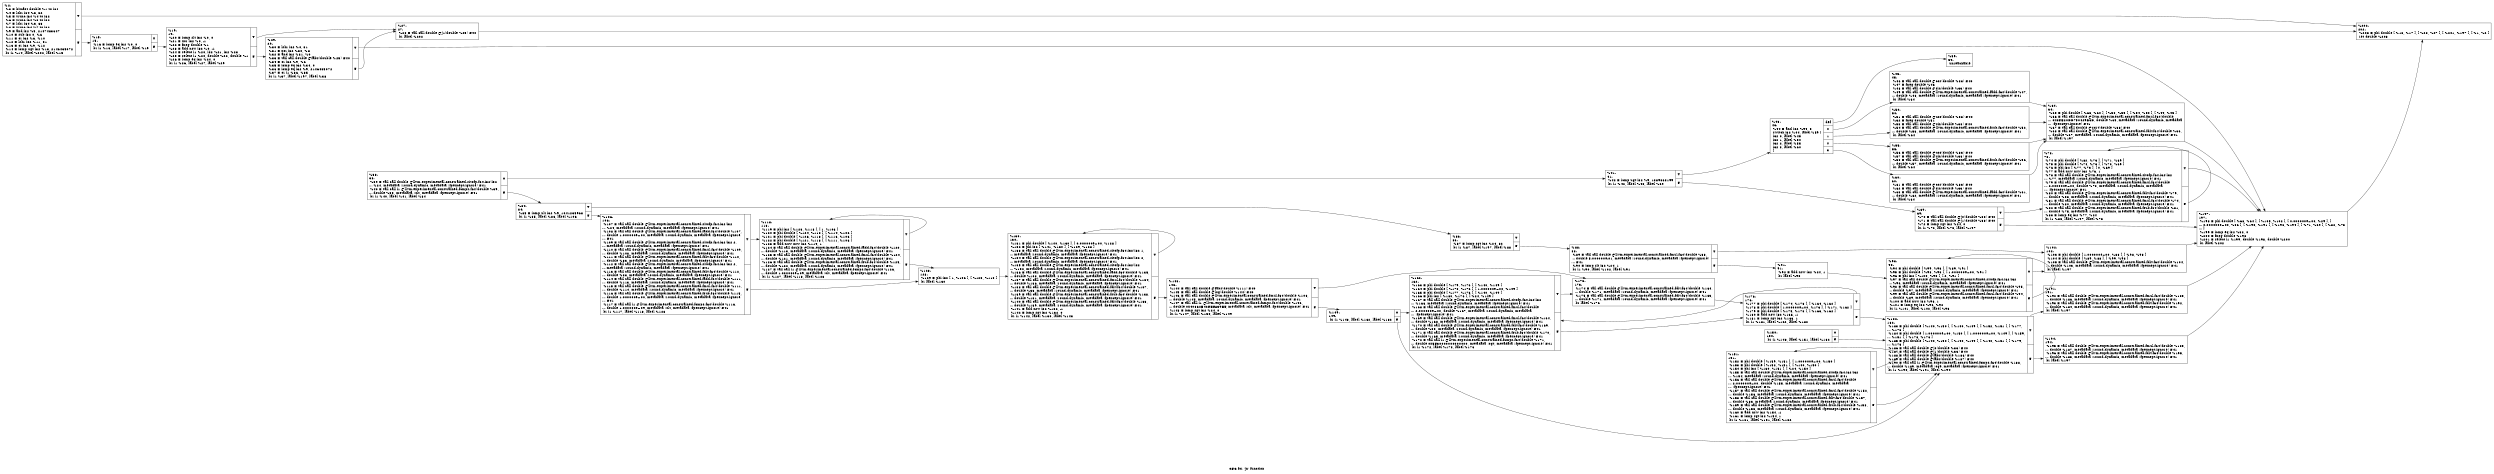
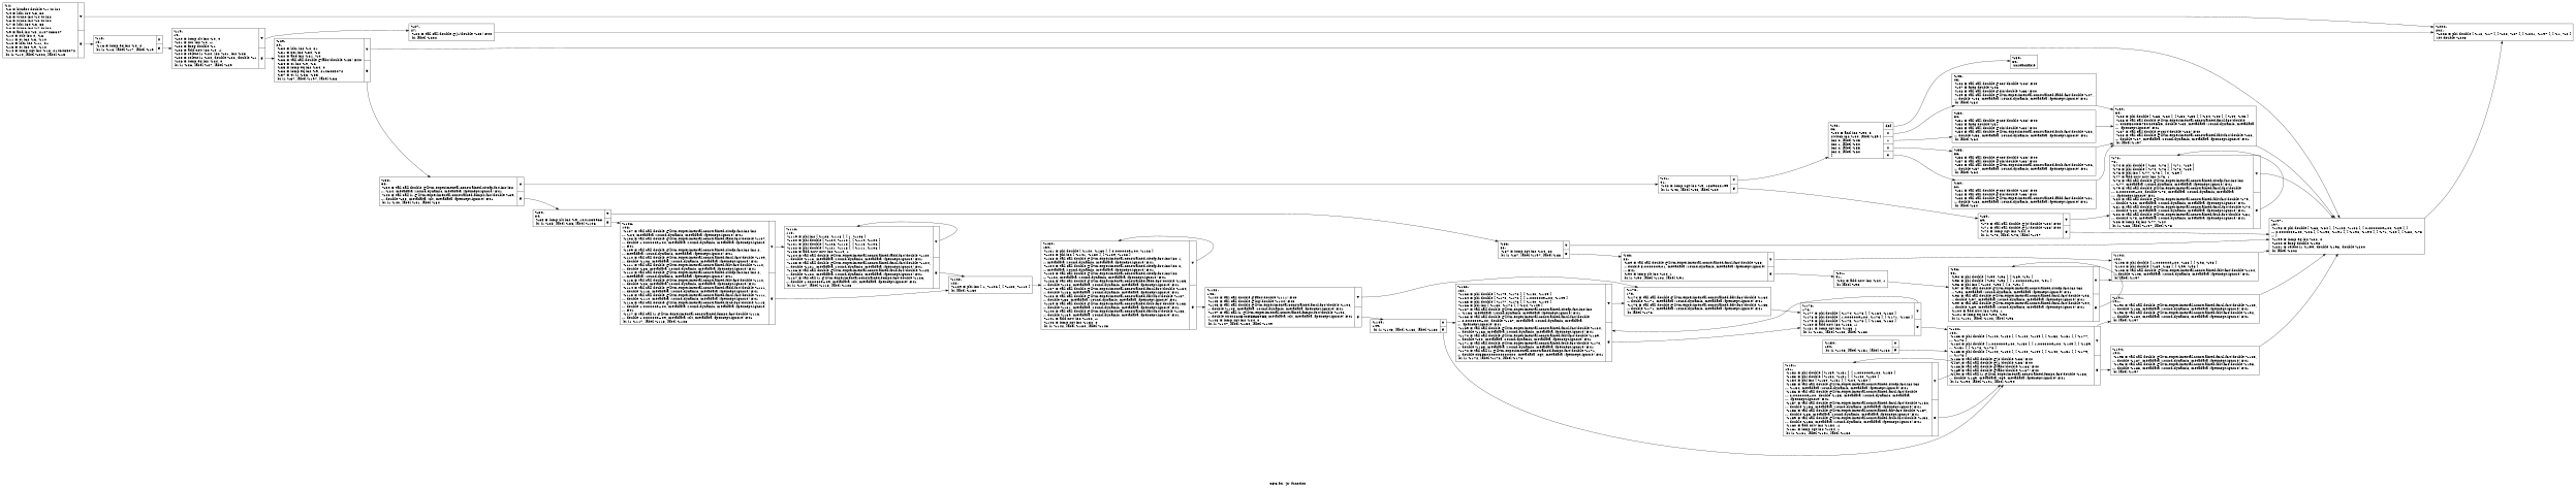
  digraph {
    label="CFG for 'jn' function"
    rankdir=LR
    node [shape=record]
    edge [tailport=s0]
    n1 [label="{%2:\l  %3 = bitcast double %1 to i64\l  %4 = lshr i64 %3, 32\l  %5 = trunc i64 %4 to i32\l  %6 = trunc i64 %3 to i32\l  %7 = lshr i64 %3, 63\l  %8 = trunc i64 %7 to i32\l  %9 = and i32 %5, 2147483647\l  %10 = sub i32 0, %6\l  %11 = or i32 %6, %10\l  %12 = lshr i32 %11, 31\l  %13 = or i32 %9, %12\l  %14 = icmp ugt i32 %13, 2146435072\l  br i1 %14, label %202, label %15\l|{<s0>T|<s1>F}}"]
    n2 [label="{%202:\l202:                                              \l  %203 = phi double [ %18, %17 ], [ %28, %27 ], [ %201, %197 ], [ %1, %2 ]\l  ret double %203\l}"]
    n3 [label="{%15:\l15:                                               \l  %16 = icmp eq i32 %0, 0\l  br i1 %16, label %17, label %19\l|{<s0>T|<s1>F}}"]
    n4 [label="{%19:\l19:                                               \l  %20 = icmp slt i32 %0, 0\l  %21 = xor i32 %0, -1\l  %22 = fneg double %1\l  %23 = add nsw i32 %0, -1\l  %24 = select i1 %20, i32 %21, i32 %23\l  %25 = select i1 %20, double %22, double %1\l  %26 = icmp eq i32 %24, 0\l  br i1 %26, label %27, label %29\l|{<s0>T|<s1>F}}"]
    n5 [label="{%27:\l27:                                               \l  %28 = tail call double @j1(double %25) #40\l  br label %202\l}"]
    n6 [label="{%29:\l29:                                               \l  %30 = lshr i32 %0, 31\l  %31 = xor i32 %30, %8\l  %32 = and i32 %31, %0\l  %33 = tail call double @fabs(double %25) #40\l  %34 = or i32 %9, %6\l  %35 = icmp eq i32 %34, 0\l  %36 = icmp eq i32 %9, 2146435072\l  %37 = or i1 %36, %35\l  br i1 %37, label %197, label %38\l|{<s0>T|<s1>F}}"]
    n7 [label="{%197:\l197:                                              \l  %198 = phi double [ %68, %64 ], [ %105, %102 ], [ 0.000000e+00, %29 ], [\l... 0.000000e+00, %86 ], [ %193, %191 ], [ %196, %194 ], [ %71, %69 ], [ %82, %73\l... ]\l  %199 = icmp eq i32 %32, 0\l  %200 = fneg double %198\l  %201 = select i1 %199, double %198, double %200\l  br label %202\l}"]
    n8 [label="{%38:\l38:                                               \l  %39 = tail call double @llvm.experimental.constrained.sitofp.f64.i32(i32\l... %24, metadata !round.dynamic, metadata !fpexcept.ignore) #41\l  %40 = tail call i1 @llvm.experimental.constrained.fcmps.f64(double %39,\l... double %33, metadata !olt, metadata !fpexcept.ignore) #41\l  br i1 %40, label %41, label %84\l|{<s0>T|<s1>F}}"]
    n9 [label="{%41:\l41:                                               \l  %42 = icmp ugt i32 %9, 1389363199\l  br i1 %42, label %43, label %69\l|{<s0>T|<s1>F}}"]
    n10 [label="{%84:\l84:                                               \l  %85 = icmp ult i32 %9, 1041235968\l  br i1 %85, label %86, label %106\l|{<s0>T|<s1>F}}"]
    n11 [label="{%43:\l43:                                               \l  %44 = and i32 %94, 3\l  switch i32 %44, label %59 [\l    i32 0, label %45\l    i32 1, label %50\l    i32 2, label %55\l    i32 3, label %60\l  ]\l|{<s0>def|<s1>0|<s2>1|<s3>2|<s4>3}}"]
    n12 [label="{%69:\l69:                                               \l  %70 = tail call double @j0(double %33) #40\l  %71 = tail call double @j1(double %33) #40\l  %72 = icmp sgt i32 %24, 0\l  br i1 %72, label %73, label %197\l|{<s0>T|<s1>F}}"]
    n13 [label="{%86:\l86:                                               \l  %87 = icmp sgt i32 %24, 32\l  br i1 %87, label %197, label %88\l|{<s0>T|<s1>F}}"]
    n14 [label="{%106:\l106:                                              \l  %107 = tail call double @llvm.experimental.constrained.sitofp.f64.i32(i32\l... %24, metadata !round.dynamic, metadata !fpexcept.ignore) #41\l  %108 = tail call double @llvm.experimental.constrained.fadd.f64(double %107,\l... double 1.000000e+00, metadata !round.dynamic, metadata !fpexcept.ignore)\l... #41\l  %109 = tail call double @llvm.experimental.constrained.sitofp.f64.i32(i32 2,\l... metadata !round.dynamic, metadata !fpexcept.ignore) #41\l  %110 = tail call double @llvm.experimental.constrained.fmul.f64(double %109,\l... double %108, metadata !round.dynamic, metadata !fpexcept.ignore) #41\l  %111 = tail call double @llvm.experimental.constrained.fdiv.f64(double %110,\l... double %33, metadata !round.dynamic, metadata !fpexcept.ignore) #41\l  %112 = tail call double @llvm.experimental.constrained.sitofp.f64.i32(i32 2,\l... metadata !round.dynamic, metadata !fpexcept.ignore) #41\l  %113 = tail call double @llvm.experimental.constrained.fdiv.f64(double %112,\l... double %33, metadata !round.dynamic, metadata !fpexcept.ignore) #41\l  %114 = tail call double @llvm.experimental.constrained.fadd.f64(double %111,\l... double %113, metadata !round.dynamic, metadata !fpexcept.ignore) #41\l  %115 = tail call double @llvm.experimental.constrained.fmul.f64(double %111,\l... double %114, metadata !round.dynamic, metadata !fpexcept.ignore) #41\l  %116 = tail call double @llvm.experimental.constrained.fsub.f64(double %115,\l... double 1.000000e+00, metadata !round.dynamic, metadata !fpexcept.ignore)\l... #41\l  %117 = tail call i1 @llvm.experimental.constrained.fcmps.f64(double %116,\l... double 1.000000e+09, metadata !olt, metadata !fpexcept.ignore) #41\l  br i1 %117, label %118, label %128\l|{<s0>T|<s1>F}}"]
    n15 [label="{%59:\l59:                                               \l  unreachable\l}"]
    n16 [label="{%45:\l45:                                               \l  %46 = tail call double @cos(double %33) #40\l  %47 = fneg double %46\l  %48 = tail call double @sin(double %33) #40\l  %49 = tail call double @llvm.experimental.constrained.fadd.f64(double %47,\l... double %48, metadata !round.dynamic, metadata !fpexcept.ignore) #41\l  br label %64\l}"]
    n17 [label="{%50:\l50:                                               \l  %51 = tail call double @cos(double %33) #40\l  %32 = fneg double %51\l  %53 = tail call double @sin(double %33) #40\l  %54 = tail call double @llvm.experimental.constrained.fsub.f64(double %52,\l... double %53, metadata !round.dynamic, metadata !fpexcept.ignore) #41\l  br label %64\l}"]
    n18 [label="{%55:\l55:                                               \l  %56 = tail call double @cos(double %33) #40\l  %57 = tail call double @sin(double %33) #40\l  %58 = tail call double @llvm.experimental.constrained.fsub.f64(double %56,\l... double %57, metadata !round.dynamic, metadata !fpexcept.ignore) #41\l  br label %64\l}"]
    n19 [label="{%60:\l60:                                               \l  %61 = tail call double @cos(double %33) #40\l  %62 = tail call double @sin(double %33) #40\l  %63 = tail call double @llvm.experimental.constrained.fadd.f64(double %61,\l... double %62, metadata !round.dynamic, metadata !fpexcept.ignore) #41\l  br label %64\l}"]
    n20 [label="{%73:\l73:                                               \l  %74 = phi double [ %82, %73 ], [ %71, %69 ]\l  %75 = phi double [ %74, %73 ], [ %70, %69 ]\l  %76 = phi i32 [ %77, %73 ], [ 0, %69 ]\l  %77 = add nuw nsw i32 %76, 1\l  %78 = tail call double @llvm.experimental.constrained.sitofp.f64.i32(i32\l... %77, metadata !round.dynamic, metadata !fpexcept.ignore) #41\l  %79 = tail call double @llvm.experimental.constrained.fmul.f64(double\l... 2.000000e+00, double %78, metadata !round.dynamic, metadata\l... !fpexcept.ignore) #41\l  %80 = tail call double @llvm.experimental.constrained.fdiv.f64(double %79,\l... double %33, metadata !round.dynamic, metadata !fpexcept.ignore) #41\l  %81 = tail call double @llvm.experimental.constrained.fmul.f64(double %74,\l... double %80, metadata !round.dynamic, metadata !fpexcept.ignore) #41\l  %82 = tail call double @llvm.experimental.constrained.fsub.f64(double %81,\l... double %75, metadata !round.dynamic, metadata !fpexcept.ignore) #41\l  %83 = icmp eq i32 %77, %24\l  br i1 %83, label %197, label %73\l|{<s0>T|<s1>F}}"]
    n21 [label="{%88:\l88:                                               \l  %89 = tail call double @llvm.experimental.constrained.fmul.f64(double %33,\l... double 5.000000e-01, metadata !round.dynamic, metadata !fpexcept.ignore)\l... #41\l  %90 = icmp slt i32 %24, 1\l  br i1 %90, label %102, label %91\l|{<s0>T|<s1>F}}"]
    n22 [label="{%118:\l118:                                              \l  %119 = phi i32 [ %123, %118 ], [ 1, %106 ]\l  %120 = phi double [ %124, %118 ], [ %114, %106 ]\l  %121 = phi double [ %126, %118 ], [ %116, %106 ]\l  %122 = phi double [ %121, %118 ], [ %111, %106 ]\l  %123 = add nuw nsw i32 %119, 1\l  %124 = tail call double @llvm.experimental.constrained.fadd.f64(double %120,\l... double %113, metadata !round.dynamic, metadata !fpexcept.ignore) #41\l  %125 = tail call double @llvm.experimental.constrained.fmul.f64(double %124,\l... double %121, metadata !round.dynamic, metadata !fpexcept.ignore) #41\l  %126 = tail call double @llvm.experimental.constrained.fsub.f64(double %125,\l... double %122, metadata !round.dynamic, metadata !fpexcept.ignore) #41\l  %127 = tail call i1 @llvm.experimental.constrained.fcmps.f64(double %126,\l... double 1.000000e+09, metadata !olt, metadata !fpexcept.ignore) #41\l  br i1 %127, label %118, label %128\l|{<s0>T|<s1>F}}"]
    n23 [label="{%128:\l128:                                              \l  %129 = phi i32 [ 1, %106 ], [ %123, %118 ]\l  br label %130\l}"]
    n24 [label="{%64:\l64:                                               \l  %65 = phi double [ %63, %60 ], [ %58, %55 ], [ %54, %50 ], [ %49, %45 ]\l  %66 = tail call double @llvm.experimental.constrained.fmul.f64(double\l... 0x3FE20DD750429B6D, double %65, metadata !round.dynamic, metadata\l... !fpexcept.ignore) #41\l  %67 = tail call double @sqrt(double %33) #40\l  %68 = tail call double @llvm.experimental.constrained.fdiv.f64(double %66,\l... double %67, metadata !round.dynamic, metadata !fpexcept.ignore) #41\l  br label %197\l}"]
    n25 [label="{%102:\l102:                                              \l  %103 = phi double [ 1.000000e+00, %88 ], [ %98, %93 ]\l  %104 = phi double [ %89, %88 ], [ %99, %93 ]\l  %105 = tail call double @llvm.experimental.constrained.fdiv.f64(double %104,\l... double %103, metadata !round.dynamic, metadata !fpexcept.ignore) #41\l  br label %197\l}"]
    n26 [label="{%91:\l91:                                               \l  %92 = add nsw i32 %24, 1\l  br label %93\l}"]
    n27 [label="{%130:\l130:                                              \l  %131 = phi double [ %140, %130 ], [ 0.000000e+00, %128 ]\l  %132 = phi i32 [ %141, %130 ], [ %129, %128 ]\l  %133 = tail call double @llvm.experimental.constrained.sitofp.f64.i32(i32 1,\l... metadata !round.dynamic, metadata !fpexcept.ignore) #41\l  %134 = tail call double @llvm.experimental.constrained.sitofp.f64.i32(i32 2,\l... metadata !round.dynamic, metadata !fpexcept.ignore) #41\l  %135 = tail call double @llvm.experimental.constrained.sitofp.f64.i32(i32\l... %132, metadata !round.dynamic, metadata !fpexcept.ignore) #41\l  %136 = tail call double @llvm.experimental.constrained.fadd.f64(double %135,\l... double %108, metadata !round.dynamic, metadata !fpexcept.ignore) #41\l  %137 = tail call double @llvm.experimental.constrained.fmul.f64(double %134,\l... double %136, metadata !round.dynamic, metadata !fpexcept.ignore) #41\l  %138 = tail call double @llvm.experimental.constrained.fdiv.f64(double %137,\l... double %33, metadata !round.dynamic, metadata !fpexcept.ignore) #41\l  %139 = tail call double @llvm.experimental.constrained.fsub.f64(double %138,\l... double %131, metadata !round.dynamic, metadata !fpexcept.ignore) #41\l  %140 = tail call double @llvm.experimental.constrained.fdiv.f64(double %133,\l... double %139, metadata !round.dynamic, metadata !fpexcept.ignore) #41\l  %141 = add nsw i32 %132, -1\l  %142 = icmp sgt i32 %132, 0\l  br i1 %142, label %130, label %143\l|{<s0>T|<s1>F}}"]
    n28 [label="{%93:\l93:                                               \l  %94 = phi double [ %99, %93 ], [ %89, %91 ]\l  %95 = phi double [ %98, %93 ], [ 1.000000e+00, %91 ]\l  %96 = phi i32 [ %100, %93 ], [ 2, %91 ]\l  %97 = tail call double @llvm.experimental.constrained.sitofp.f64.i32(i32\l... %96, metadata !round.dynamic, metadata !fpexcept.ignore) #41\l  %98 = tail call double @llvm.experimental.constrained.fmul.f64(double %95,\l... double %97, metadata !round.dynamic, metadata !fpexcept.ignore) #41\l  %99 = tail call double @llvm.experimental.constrained.fmul.f64(double %94,\l... double %89, metadata !round.dynamic, metadata !fpexcept.ignore) #41\l  %100 = add nuw i32 %96, 1\l  %101 = icmp eq i32 %96, %92\l  br i1 %101, label %102, label %93\l|{<s0>T|<s1>F}}"]
    n29 [label="{%143:\l143:                                              \l  %144 = tail call double @fabs(double %111) #40\l  %145 = tail call double @log(double %144) #40\l  %146 = tail call double @llvm.experimental.constrained.fmul.f64(double %108,\l... double %145, metadata !round.dynamic, metadata !fpexcept.ignore) #41\l  %147 = tail call i1 @llvm.experimental.constrained.fcmps.f64(double %146,\l... double 0x40862E42FEFA39EF, metadata !olt, metadata !fpexcept.ignore) #41\l  %148 = icmp sgt i32 %24, 0\l  br i1 %147, label %150, label %149\l|{<s0>T|<s1>F}}"]
    n30 [label="{%149:\l149:                                              \l  br i1 %148, label %162, label %182\l|{<s0>T|<s1>F}}"]
    n31 [label="{%173:\l173:                                              \l  %174 = tail call double @llvm.experimental.constrained.fdiv.f64(double %164,\l... double %171, metadata !round.dynamic, metadata !fpexcept.ignore) #41\l  %175 = tail call double @llvm.experimental.constrained.fdiv.f64(double %163,\l... double %171, metadata !round.dynamic, metadata !fpexcept.ignore) #41\l  br label %176\l}"]
    n32 [label="{%150:\l150:                                              \l  br i1 %148, label %151, label %182\l|{<s0>T|<s1>F}}"]
    n33 [label="{%182:\l182:                                              \l  %183 = phi double [ %140, %150 ], [ %140, %149 ], [ %152, %151 ], [ %177,\l... %176 ]\l  %184 = phi double [ 1.000000e+00, %150 ], [ 1.000000e+00, %149 ], [ %159,\l... %151 ], [ %178, %176 ]\l  %185 = phi double [ %140, %150 ], [ %140, %149 ], [ %140, %151 ], [ %179,\l... %176 ]\l  %186 = tail call double @j0(double %33) #40\l  %187 = tail call double @j1(double %33) #40\l  %188 = tail call double @fabs(double %186) #40\l  %189 = tail call double @fabs(double %187) #40\l  %190 = tail call i1 @llvm.experimental.constrained.fcmps.f64(double %188,\l... double %189, metadata !oge, metadata !fpexcept.ignore) #41\l  br i1 %190, label %191, label %194\l|{<s0>T|<s1>F}}"]
    n34 [label="{%162:\l162:                                              \l  %163 = phi double [ %179, %176 ], [ %140, %149 ]\l  %164 = phi double [ %178, %176 ], [ 1.000000e+00, %149 ]\l  %165 = phi double [ %177, %176 ], [ %140, %149 ]\l  %166 = phi i32 [ %180, %176 ], [ %24, %149 ]\l  %167 = tail call double @llvm.experimental.constrained.sitofp.f64.i32(i32\l... %166, metadata !round.dynamic, metadata !fpexcept.ignore) #41\l  %168 = tail call double @llvm.experimental.constrained.fmul.f64(double\l... 2.000000e+00, double %167, metadata !round.dynamic, metadata\l... !fpexcept.ignore) #41\l  %169 = tail call double @llvm.experimental.constrained.fmul.f64(double %164,\l... double %168, metadata !round.dynamic, metadata !fpexcept.ignore) #41\l  %170 = tail call double @llvm.experimental.constrained.fdiv.f64(double %169,\l... double %33, metadata !round.dynamic, metadata !fpexcept.ignore) #41\l  %171 = tail call double @llvm.experimental.constrained.fsub.f64(double %170,\l... double %165, metadata !round.dynamic, metadata !fpexcept.ignore) #41\l  %172 = tail call i1 @llvm.experimental.constrained.fcmps.f64(double %171,\l... double 0x5F30000000000000, metadata !ogt, metadata !fpexcept.ignore) #41\l  br i1 %172, label %173, label %176\l|{<s0>T|<s1>F}}"]
    n35 [label="{%191:\l191:                                              \l  %192 = tail call double @llvm.experimental.constrained.fmul.f64(double %185,\l... double %186, metadata !round.dynamic, metadata !fpexcept.ignore) #41\l  %193 = tail call double @llvm.experimental.constrained.fdiv.f64(double %192,\l... double %184, metadata !round.dynamic, metadata !fpexcept.ignore) #41\l  br label %197\l}"]
    n36 [label="{%194:\l194:                                              \l  %195 = tail call double @llvm.experimental.constrained.fmul.f64(double %185,\l... double %187, metadata !round.dynamic, metadata !fpexcept.ignore) #41\l  %196 = tail call double @llvm.experimental.constrained.fdiv.f64(double %195,\l... double %183, metadata !round.dynamic, metadata !fpexcept.ignore) #41\l  br label %197\l}"]
    n37 [label="{%151:\l151:                                              \l  %152 = phi double [ %159, %151 ], [ 1.000000e+00, %150 ]\l  %153 = phi double [ %152, %151 ], [ %140, %150 ]\l  %154 = phi i32 [ %160, %151 ], [ %24, %150 ]\l  %155 = tail call double @llvm.experimental.constrained.sitofp.f64.i32(i32\l... %154, metadata !round.dynamic, metadata !fpexcept.ignore) #41\l  %156 = tail call double @llvm.experimental.constrained.fmul.f64(double\l... 2.000000e+00, double %155, metadata !round.dynamic, metadata\l... !fpexcept.ignore) #41\l  %157 = tail call double @llvm.experimental.constrained.fmul.f64(double %152,\l... double %156, metadata !round.dynamic, metadata !fpexcept.ignore) #41\l  %158 = tail call double @llvm.experimental.constrained.fdiv.f64(double %157,\l... double %33, metadata !round.dynamic, metadata !fpexcept.ignore) #41\l  %159 = tail call double @llvm.experimental.constrained.fsub.f64(double %158,\l... double %153, metadata !round.dynamic, metadata !fpexcept.ignore) #41\l  %160 = add nsw i32 %154, -1\l  %161 = icmp sgt i32 %154, 1\l  br i1 %161, label %151, label %182\l|{<s0>T|<s1>F}}"]
    n38 [label="{%176:\l176:                                              \l  %177 = phi double [ %174, %173 ], [ %164, %162 ]\l  %178 = phi double [ 1.000000e+00, %173 ], [ %171, %162 ]\l  %179 = phi double [ %175, %173 ], [ %163, %162 ]\l  %180 = add nsw i32 %166, -1\l  %181 = icmp sgt i32 %166, 1\l  br i1 %181, label %162, label %182\l|{<s0>T|<s1>F}}"]
    n1 -> n2
    n1 -> n3 [tailport=s1]
    n3 -> n4 [tailport=s1]
    n4 -> n5
    n4 -> n6 [tailport=s1]
    n5 -> n2
    n6 -> n7
-   n6 -> n5 [tailport=s1]
+   n6 -> n8 [tailport=s1]
    n7 -> n2
    n8 -> n9
    n8 -> n10 [tailport=s1]
    n9 -> n11
    n9 -> n12 [tailport=s1]
    n10 -> n13
    n10 -> n14 [tailport=s1]
    n11 -> n15
    n11 -> n16 [tailport=s1]
    n11 -> n17 [tailport=s2]
    n11 -> n18 [tailport=s3]
    n11 -> n19 [tailport=s4]
    n12 -> n7 [tailport=s1]
    n12 -> n20
+   n13 -> n7
    n13 -> n21 [tailport=s1]
    n14 -> n22
    n14 -> n23 [tailport=s1]
    n16 -> n24
    n17 -> n24
    n18 -> n24
    n19 -> n24
    n20 -> n7
    n20 -> n20 [tailport=s1]
    n21 -> n25
    n21 -> n26 [tailport=s1]
    n22 -> n22
    n22 -> n23 [tailport=s1]
    n23 -> n27
    n24 -> n7
    n25 -> n7
    n26 -> n28
    n27 -> n27
    n27 -> n29 [tailport=s1]
    n28 -> n25
    n28 -> n28 [tailport=s1]
    n29 -> n30 [tailport=s1]
    n29 -> n31
    n30 -> n33 [tailport=s1]
    n30 -> n34
    n31 -> n38
    n32 -> n33 [tailport=s1]
    n33 -> n35
    n33 -> n36 [tailport=s1]
    n34 -> n31
    n34 -> n38 [tailport=s1]
    n35 -> n7
    n36 -> n7
    n37 -> n33 [tailport=s1]
    n37 -> n37
    n38 -> n33 [tailport=s1]
    n38 -> n34
  }
